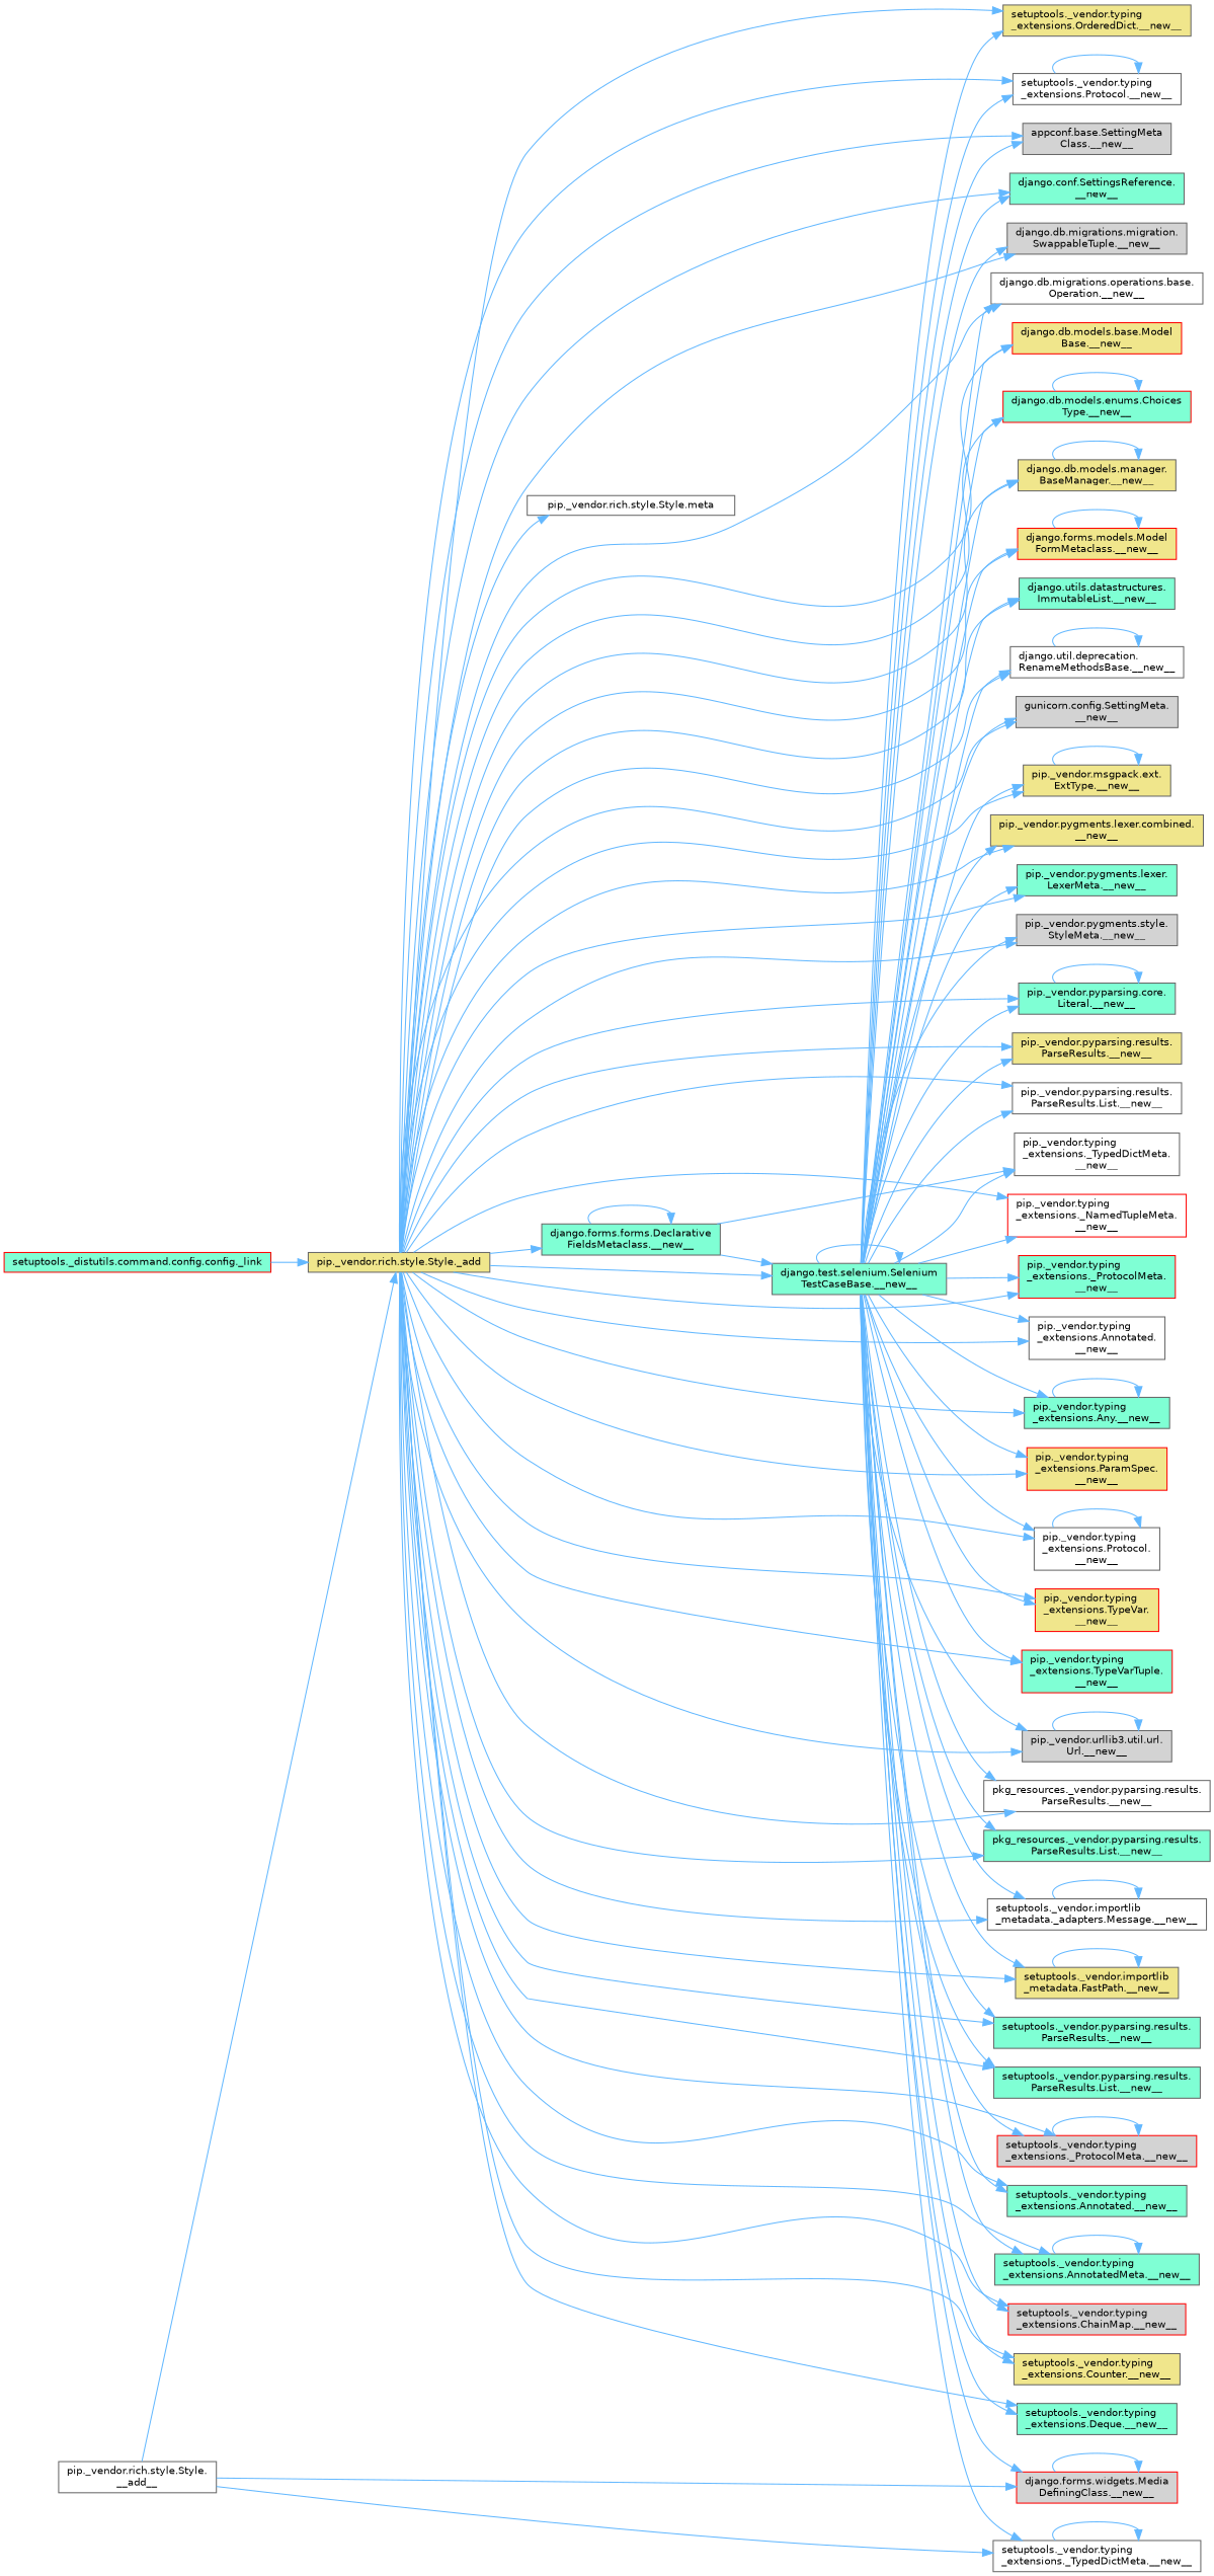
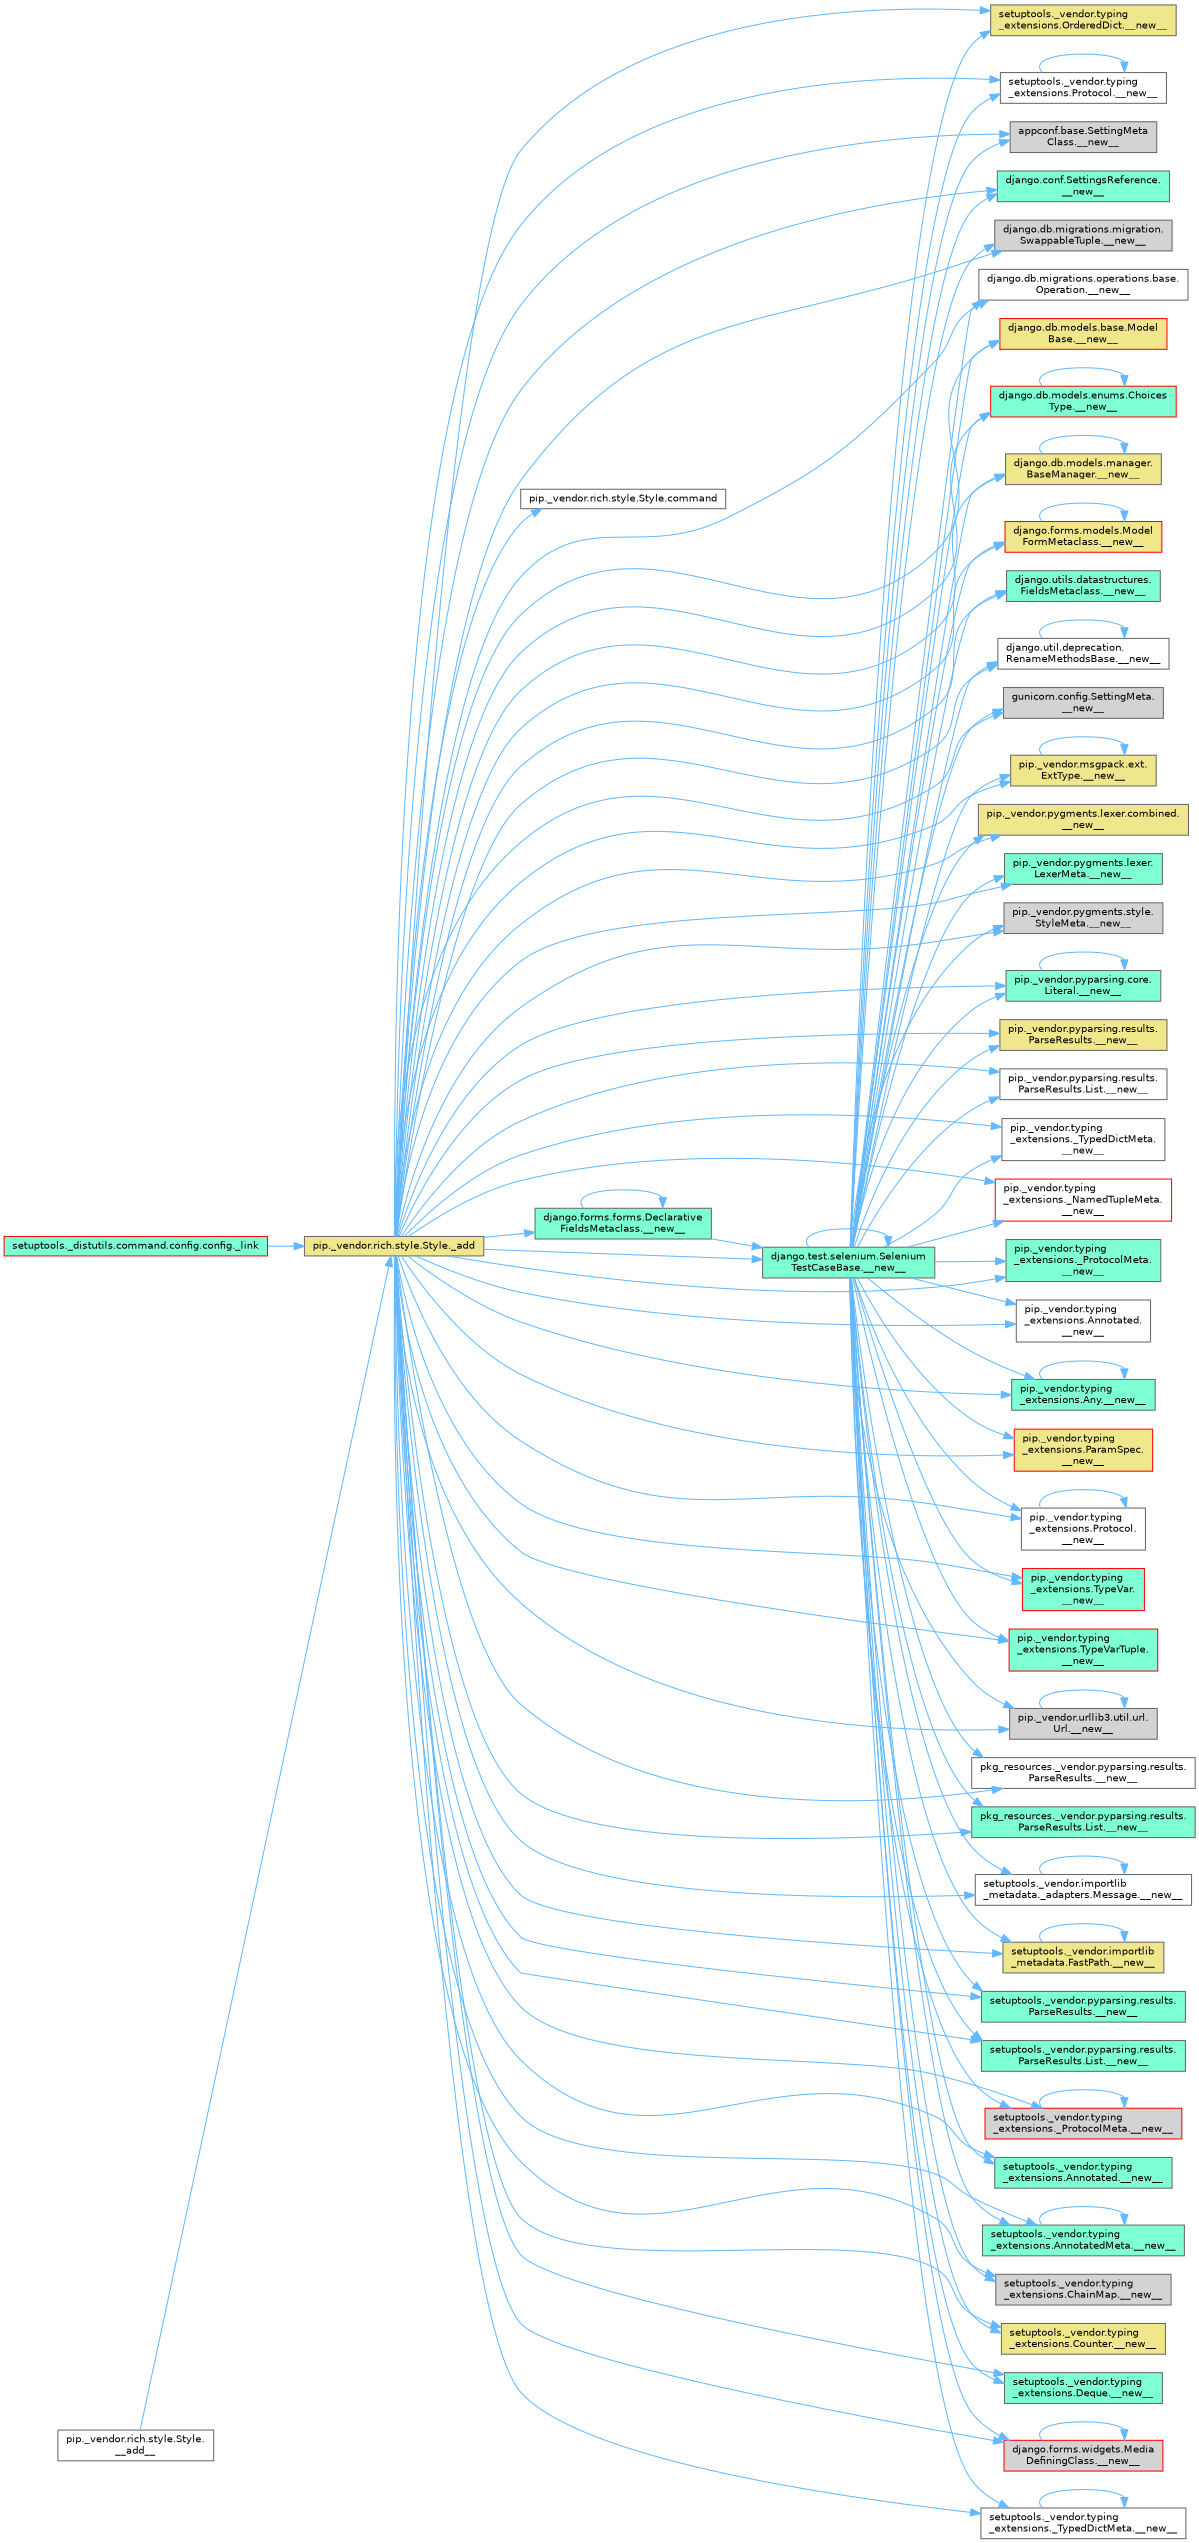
  digraph {
    rankdir=LR
    node [color=grey40 fillcolor=aquamarine fontname=Helvetica fontsize=10 shape=box style=filled]
    edge [color=steelblue1 fontname=Helvetica fontsize=10 labelfontname=Helvetica labelfontsize=10 style=solid]
    n1 [color=gray40 fillcolor=white fontcolor=black height=0.2 label="pip._vendor.rich.style.Style.\l__add__" width=0.4]
    n2 [fillcolor=khaki height=0.2 label="pip._vendor.rich.style.Style._add" width=0.4]
    n3 [fillcolor=lightgrey height=0.2 label="appconf.base.SettingMeta\lClass.__new__" width=0.4]
    n4 [height=0.2 label="django.conf.SettingsReference.\l__new__" width=0.4]
    n5 [fillcolor=lightgrey height=0.2 label="django.db.migrations.migration.\lSwappableTuple.__new__" width=0.4]
    n6 [fillcolor=white height=0.2 label="django.db.migrations.operations.base.\lOperation.__new__" width=0.4]
    n7 [color=red fillcolor=khaki height=0.2 label="django.db.models.base.Model\lBase.__new__" width=0.4]
    n8 [color=red height=0.2 label="django.db.models.enums.Choices\lType.__new__" width=0.4]
    n9 [fillcolor=khaki height=0.2 label="django.db.models.manager.\lBaseManager.__new__" width=0.4]
    n10 [height=0.2 label="django.forms.forms.Declarative\lFieldsMetaclass.__new__" width=0.4]
    n11 [color=red fillcolor=khaki height=0.2 label="django.forms.models.Model\lFormMetaclass.__new__" width=0.4]
    n12 [color=red fillcolor=lightgrey height=0.2 label="django.forms.widgets.Media\lDefiningClass.__new__" width=0.4]
    n13 [height=0.2 label="django.test.selenium.Selenium\lTestCaseBase.__new__" width=0.4]
-   n14 [height=0.2 label="django.utils.datastructures.\lImmutableList.__new__" width=0.4]
+   n14 [height=0.2 label="django.utils.datastructures.\lFieldsMetaclass.__new__" width=0.4]
    n15 [fillcolor=white height=0.2 label="django.util.deprecation.\lRenameMethodsBase.__new__" width=0.4]
    n16 [fillcolor=lightgrey height=0.2 label="gunicorn.config.SettingMeta.\l__new__" width=0.4]
    n17 [fillcolor=khaki height=0.2 label="pip._vendor.msgpack.ext.\lExtType.__new__" width=0.4]
    n18 [fillcolor=khaki height=0.2 label="pip._vendor.pygments.lexer.combined.\l__new__" width=0.4]
    n19 [height=0.2 label="pip._vendor.pygments.lexer.\lLexerMeta.__new__" width=0.4]
    n20 [fillcolor=lightgrey height=0.2 label="pip._vendor.pygments.style.\lStyleMeta.__new__" width=0.4]
    n21 [height=0.2 label="pip._vendor.pyparsing.core.\lLiteral.__new__" width=0.4]
    n22 [fillcolor=khaki height=0.2 label="pip._vendor.pyparsing.results.\lParseResults.__new__" width=0.4]
    n23 [fillcolor=white height=0.2 label="pip._vendor.pyparsing.results.\lParseResults.List.__new__" width=0.4]
    n24 [color=red fillcolor=white height=0.2 label="pip._vendor.typing\l_extensions._NamedTupleMeta.\l__new__" width=0.4]
-   n25 [color=red height=0.2 label="pip._vendor.typing\l_extensions._ProtocolMeta.\l__new__" width=0.4]
+   n25 [height=0.2 label="pip._vendor.typing\l_extensions._ProtocolMeta.\l__new__" width=0.4]
    n26 [fillcolor=white height=0.2 label="pip._vendor.typing\l_extensions._TypedDictMeta.\l__new__" width=0.4]
    n27 [fillcolor=white height=0.2 label="pip._vendor.typing\l_extensions.Annotated.\l__new__" width=0.4]
    n28 [height=0.2 label="pip._vendor.typing\l_extensions.Any.__new__" width=0.4]
    n29 [color=red fillcolor=khaki height=0.2 label="pip._vendor.typing\l_extensions.ParamSpec.\l__new__" width=0.4]
    n30 [fillcolor=white height=0.2 label="pip._vendor.typing\l_extensions.Protocol.\l__new__" width=0.4]
-   n31 [color=red fillcolor=khaki height=0.2 label="pip._vendor.typing\l_extensions.TypeVar.\l__new__" width=0.4]
+   n31 [color=red height=0.2 label="pip._vendor.typing\l_extensions.TypeVar.\l__new__" width=0.4]
    n32 [color=red height=0.2 label="pip._vendor.typing\l_extensions.TypeVarTuple.\l__new__" width=0.4]
    n33 [fillcolor=lightgrey height=0.2 label="pip._vendor.urllib3.util.url.\lUrl.__new__" width=0.4]
    n34 [fillcolor=white height=0.2 label="pkg_resources._vendor.pyparsing.results.\lParseResults.__new__" width=0.4]
    n35 [height=0.2 label="pkg_resources._vendor.pyparsing.results.\lParseResults.List.__new__" width=0.4]
    n36 [fillcolor=white height=0.2 label="setuptools._vendor.importlib\l_metadata._adapters.Message.__new__" width=0.4]
    n37 [fillcolor=khaki height=0.2 label="setuptools._vendor.importlib\l_metadata.FastPath.__new__" width=0.4]
    n38 [height=0.2 label="setuptools._vendor.pyparsing.results.\lParseResults.__new__" width=0.4]
    n39 [height=0.2 label="setuptools._vendor.pyparsing.results.\lParseResults.List.__new__" width=0.4]
    n40 [color=red fillcolor=lightgrey height=0.2 label="setuptools._vendor.typing\l_extensions._ProtocolMeta.__new__" width=0.4]
    n41 [fillcolor=white height=0.2 label="setuptools._vendor.typing\l_extensions._TypedDictMeta.__new__" width=0.4]
    n42 [height=0.2 label="setuptools._vendor.typing\l_extensions.Annotated.__new__" width=0.4]
    n43 [height=0.2 label="setuptools._vendor.typing\l_extensions.AnnotatedMeta.__new__" width=0.4]
-   n44 [color=red fillcolor=lightgrey height=0.2 label="setuptools._vendor.typing\l_extensions.ChainMap.__new__" width=0.4]
+   n44 [fillcolor=lightgrey height=0.2 label="setuptools._vendor.typing\l_extensions.ChainMap.__new__" width=0.4]
    n45 [fillcolor=khaki height=0.2 label="setuptools._vendor.typing\l_extensions.Counter.__new__" width=0.4]
    n46 [height=0.2 label="setuptools._vendor.typing\l_extensions.Deque.__new__" width=0.4]
    n47 [fillcolor=khaki height=0.2 label="setuptools._vendor.typing\l_extensions.OrderedDict.__new__" width=0.4]
    n48 [fillcolor=white height=0.2 label="setuptools._vendor.typing\l_extensions.Protocol.__new__" width=0.4]
-   n49 [fillcolor=white height=0.2 label="pip._vendor.rich.style.Style.meta" width=0.4]
+   n49 [fillcolor=white height=0.2 label="pip._vendor.rich.style.Style.command" width=0.4]
    n50 [color=red height=0.2 label="setuptools._distutils.command.config.config._link" width=0.4]
    n1 -> n2
    n2 -> n3
    n2 -> n4
    n2 -> n5
    n2 -> n6
    n2 -> n7
    n2 -> n8
    n2 -> n9
    n2 -> n10
    n2 -> n11
-   n1 -> n12
+   n2 -> n12
    n2 -> n13
    n2 -> n14
    n2 -> n15
    n2 -> n16
    n2 -> n17
    n2 -> n18
    n2 -> n19
    n2 -> n20
    n2 -> n21
    n2 -> n22
    n2 -> n23
    n2 -> n24
    n2 -> n25
-   n10 -> n26
+   n2 -> n26
    n2 -> n27
    n2 -> n28
    n2 -> n29
    n2 -> n30
    n2 -> n31
    n2 -> n32
    n2 -> n33
    n2 -> n34
    n2 -> n35
    n2 -> n36
    n2 -> n37
    n2 -> n38
    n2 -> n39
    n2 -> n40
-   n1 -> n41
+   n2 -> n41
    n2 -> n42
    n2 -> n43
    n2 -> n44
    n2 -> n45
    n2 -> n46
    n2 -> n47
    n2 -> n48
    n2 -> n49
    n8 -> n8
    n9 -> n9
    n10 -> n10
    n10 -> n13
    n11 -> n11
    n12 -> n12
    n13 -> n3
    n13 -> n4
    n13 -> n5
    n13 -> n6
    n13 -> n7
    n13 -> n8
    n13 -> n9
    n13 -> n11
    n13 -> n12
    n13 -> n13
    n13 -> n14
    n13 -> n15
    n13 -> n16
    n13 -> n17
    n13 -> n18
    n13 -> n19
    n13 -> n20
    n13 -> n21
    n13 -> n22
    n13 -> n23
    n13 -> n24
    n13 -> n25
    n13 -> n26
    n13 -> n27
    n13 -> n28
    n13 -> n29
    n13 -> n30
    n13 -> n31
    n13 -> n32
    n13 -> n33
    n13 -> n34
    n13 -> n35
    n13 -> n36
    n13 -> n37
    n13 -> n38
    n13 -> n39
    n13 -> n40
    n13 -> n41
    n13 -> n42
    n13 -> n43
    n13 -> n44
    n13 -> n45
    n13 -> n46
    n13 -> n47
    n13 -> n48
    n15 -> n15
    n17 -> n17
    n21 -> n21
    n28 -> n28
    n30 -> n30
    n33 -> n33
    n36 -> n36
    n37 -> n37
    n40 -> n40
    n41 -> n41
    n43 -> n43
    n48 -> n48
    n50 -> n2
  }
